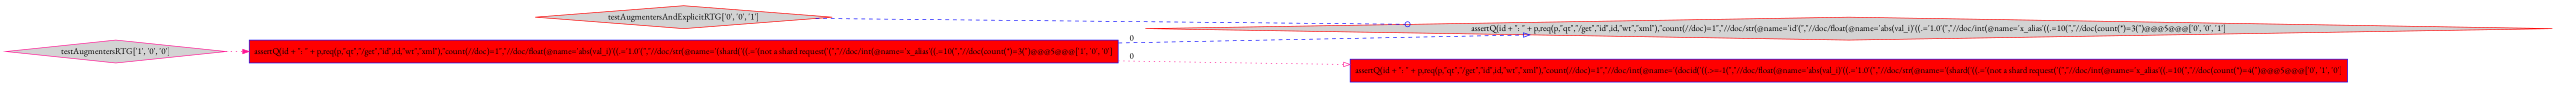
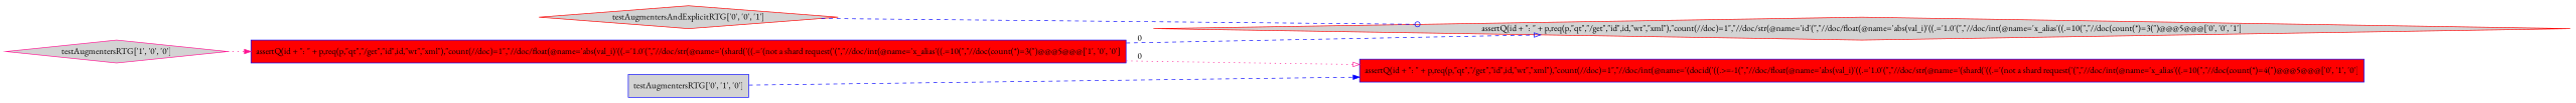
  digraph {
    rankdir=LR
    fontname="EB Garamond"
    node [fillcolor=lightgray shape=box style=filled color=blue fontname="EB Garamond"]
    edge [style=dashed color=blue arrowhead=normal fontname="EB Garamond"]
    n1 [fillcolor=red label="assertQ(id + \": \" + p,req(p,\"qt\",\"/get\",\"id\",id,\"wt\",\"xml\"),\"count(//doc)=1\",\"//doc/int(@name='(docid('((.>=-1(\",\"//doc/float(@name='abs(val_i)'((.='1.0'(\",\"//doc/str(@name='(shard('((.='(not a shard request('(\",\"//doc/int(@name='x_alias'((.=10(\",\"//doc(count(*)=4(\")@@@5@@@['0', '1', '0']"]
    n2 [label="testAugmentersRTG['1', '0', '0']" shape=diamond color=deeppink]
    n3 [fillcolor=red label="assertQ(id + \": \" + p,req(p,\"qt\",\"/get\",\"id\",id,\"wt\",\"xml\"),\"count(//doc)=1\",\"//doc/float(@name='abs(val_i)'((.='1.0'(\",\"//doc/str(@name='(shard('((.='(not a shard request('(\",\"//doc/int(@name='x_alias'((.=10(\",\"//doc(count(*)=3(\")@@@5@@@['1', '0', '0']"]
    n4 [label="assertQ(id + \": \" + p,req(p,\"qt\",\"/get\",\"id\",id,\"wt\",\"xml\"),\"count(//doc)=1\",\"//doc/str(@name='id'(\",\"//doc/float(@name='abs(val_i)'((.='1.0'(\",\"//doc/int(@name='x_alias'((.=10(\",\"//doc(count(*)=3(\")@@@5@@@['0', '0', '1']" shape=diamond color=red]
+   n5 [label="testAugmentersRTG['0', '1', '0']"]
    n6 [label="testAugmentersAndExplicitRTG['0', '0', '1']" shape=diamond color=red]
    n2 -> n3 [style=dotted color=deeppink]
    n3 -> n1 [label=0 style=dotted color=deeppink arrowhead=onormal]
    n3 -> n4 [label=0 arrowhead=onormal]
+   n5 -> n1
    n6 -> n4 [arrowhead=odot]
  }
